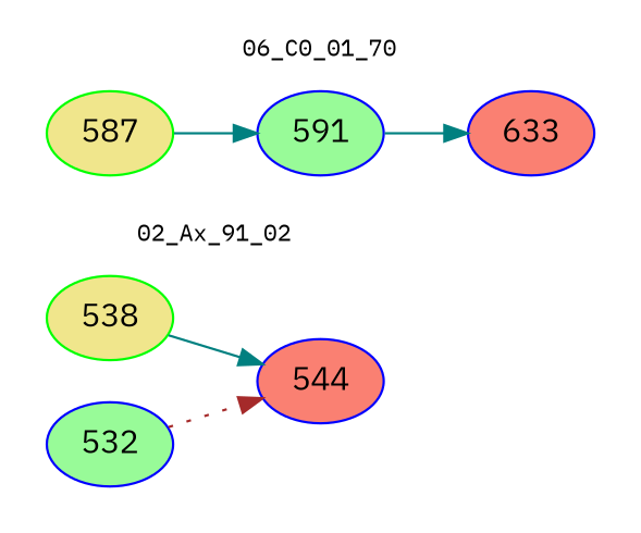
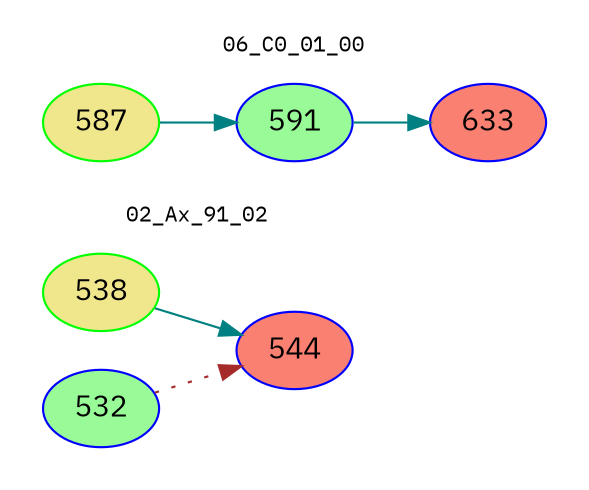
  digraph {
    fontname="IBM Plex Mono"
    rankdir=LR
    node [color=blue fillcolor=khaki fontname="IBM Plex Mono" style=filled]
    edge [color=teal fontname="IBM Plex Mono" style=solid]
    n1 [color=green label=538]
    n2 [fillcolor=salmon label=544]
    n3 [fillcolor=palegreen label=532]
    n4 [color=green label=587]
    n5 [fillcolor=palegreen label=591]
    n6 [fillcolor=salmon label=633]
    subgraph cluster_1 {
      color=white
      fontsize=10
      label="02_Ax_91_02"
      n1
      n2
      n3
    }
    subgraph cluster_2 {
      color=white
      fontsize=10
-     label="06_C0_01_70"
+     label="06_C0_01_00"
      n4
      n5
      n6
    }
    n1 -> n2
    n3 -> n2 [color=brown style=dotted]
    n4 -> n5
    n5 -> n6
  }
